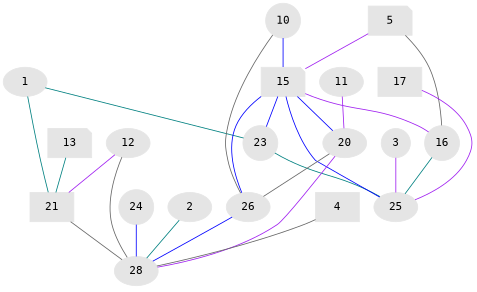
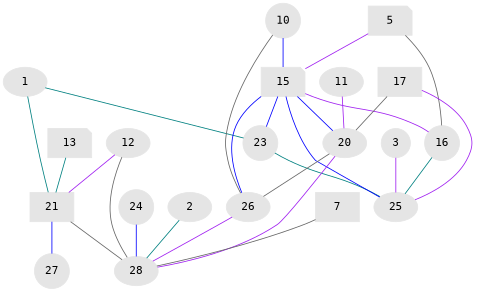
  graph {
    fontname="DejaVu Sans Mono"
    node [color=gray90 fontname="DejaVu Sans Mono" shape=ellipse style=filled]
    edge [color=blue fontname="DejaVu Sans Mono" weight=1.0]
    21 [shape=box]
    1
    23 [shape=circle]
    28
+   27 [shape=circle]
    25
    2
    3 [shape=circle]
    5 [shape=note]
    15 [shape=note]
    16 [shape=circle]
    20
    26
-   7 [shape=box label=4]
+   7 [shape=box]
    10 [shape=circle]
    11
    12
    13 [shape=note]
    17 [shape=box]
    24 [shape=circle]
    21 -- 28 [color=gray40 weight=2.0]
+   21 -- 27
    1 -- 21 [color=teal weight=2.0]
    1 -- 23 [color=teal]
    23 -- 25 [color=teal]
    2 -- 28 [color=teal]
    3 -- 25 [color=purple]
    5 -- 15 [color=purple]
    5 -- 16 [color=gray40]
    15 -- 23 [weight=3.0]
    15 -- 25 [weight=2.0]
    15 -- 16 [color=purple]
    15 -- 20 [weight=2.0]
    15 -- 26
    16 -- 25 [color=teal]
    20 -- 28 [color=purple]
    20 -- 26 [color=gray40]
-   26 -- 28
+   26 -- 28 [color=purple]
    7 -- 28 [color=gray40]
    10 -- 15 [weight=2.0]
    10 -- 26 [color=gray40]
    11 -- 20 [color=purple]
    12 -- 21 [color=purple]
    12 -- 28 [color=gray40]
    13 -- 21 [color=teal]
    17 -- 25 [color=purple]
+   17 -- 20 [color=gray40]
    24 -- 28 [weight=2.0]
  }
